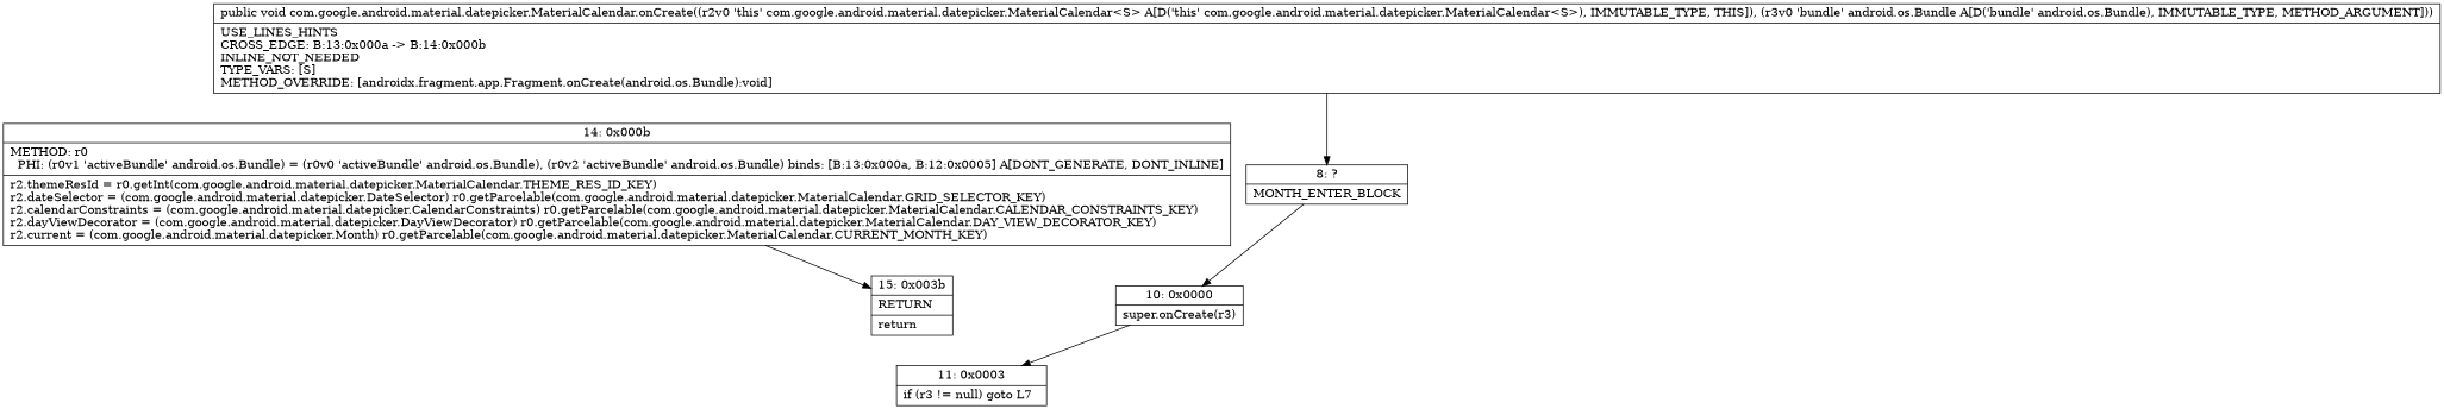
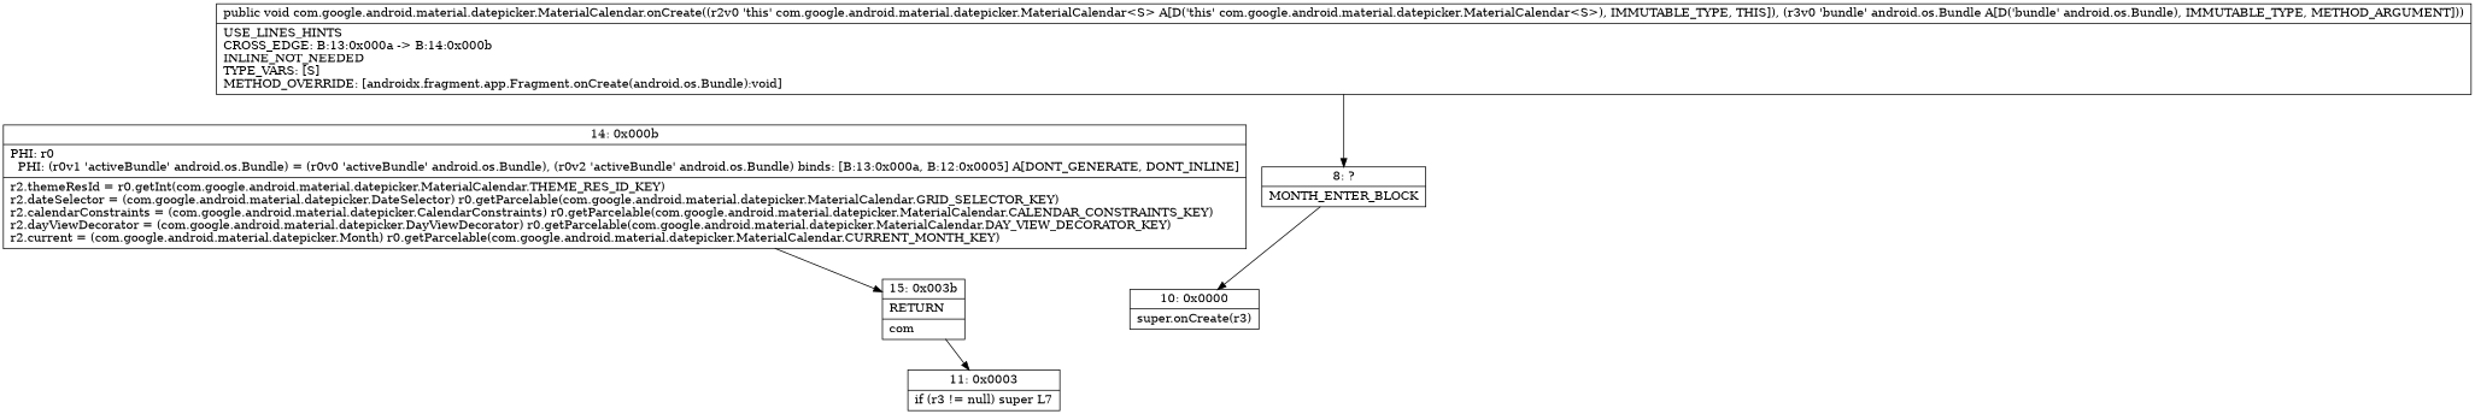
  digraph {
    node [shape=record]
    n1 [label="{8\:\ ?|MONTH_ENTER_BLOCK\l}"]
    n2 [label="{10\:\ 0x0000|super.onCreate(r3)\l}"]
-   n3 [label="{11\:\ 0x0003|if (r3 != null) goto L7\l}"]
-   n4 [label="{14\:\ 0x000b|METHOD: r0 \l  PHI: (r0v1 'activeBundle' android.os.Bundle) = (r0v0 'activeBundle' android.os.Bundle), (r0v2 'activeBundle' android.os.Bundle) binds: [B:13:0x000a, B:12:0x0005] A[DONT_GENERATE, DONT_INLINE]\l|r2.themeResId = r0.getInt(com.google.android.material.datepicker.MaterialCalendar.THEME_RES_ID_KEY)\lr2.dateSelector = (com.google.android.material.datepicker.DateSelector) r0.getParcelable(com.google.android.material.datepicker.MaterialCalendar.GRID_SELECTOR_KEY)\lr2.calendarConstraints = (com.google.android.material.datepicker.CalendarConstraints) r0.getParcelable(com.google.android.material.datepicker.MaterialCalendar.CALENDAR_CONSTRAINTS_KEY)\lr2.dayViewDecorator = (com.google.android.material.datepicker.DayViewDecorator) r0.getParcelable(com.google.android.material.datepicker.MaterialCalendar.DAY_VIEW_DECORATOR_KEY)\lr2.current = (com.google.android.material.datepicker.Month) r0.getParcelable(com.google.android.material.datepicker.MaterialCalendar.CURRENT_MONTH_KEY)\l}"]
-   n5 [label="{15\:\ 0x003b|RETURN\l|return\l}"]
+   n3 [label="{11\:\ 0x0003|if (r3 != null) super L7\l}"]
+   n4 [label="{14\:\ 0x000b|PHI: r0 \l  PHI: (r0v1 'activeBundle' android.os.Bundle) = (r0v0 'activeBundle' android.os.Bundle), (r0v2 'activeBundle' android.os.Bundle) binds: [B:13:0x000a, B:12:0x0005] A[DONT_GENERATE, DONT_INLINE]\l|r2.themeResId = r0.getInt(com.google.android.material.datepicker.MaterialCalendar.THEME_RES_ID_KEY)\lr2.dateSelector = (com.google.android.material.datepicker.DateSelector) r0.getParcelable(com.google.android.material.datepicker.MaterialCalendar.GRID_SELECTOR_KEY)\lr2.calendarConstraints = (com.google.android.material.datepicker.CalendarConstraints) r0.getParcelable(com.google.android.material.datepicker.MaterialCalendar.CALENDAR_CONSTRAINTS_KEY)\lr2.dayViewDecorator = (com.google.android.material.datepicker.DayViewDecorator) r0.getParcelable(com.google.android.material.datepicker.MaterialCalendar.DAY_VIEW_DECORATOR_KEY)\lr2.current = (com.google.android.material.datepicker.Month) r0.getParcelable(com.google.android.material.datepicker.MaterialCalendar.CURRENT_MONTH_KEY)\l}"]
+   n5 [label="{15\:\ 0x003b|RETURN\l|com\l}"]
    n6 [label="{public void com.google.android.material.datepicker.MaterialCalendar.onCreate((r2v0 'this' com.google.android.material.datepicker.MaterialCalendar\<S\> A[D('this' com.google.android.material.datepicker.MaterialCalendar\<S\>), IMMUTABLE_TYPE, THIS]), (r3v0 'bundle' android.os.Bundle A[D('bundle' android.os.Bundle), IMMUTABLE_TYPE, METHOD_ARGUMENT]))  | USE_LINES_HINTS\lCROSS_EDGE: B:13:0x000a \-\> B:14:0x000b\lINLINE_NOT_NEEDED\lTYPE_VARS: [S]\lMETHOD_OVERRIDE: [androidx.fragment.app.Fragment.onCreate(android.os.Bundle):void]\l}"]
    n1 -> n2
-   n2 -> n3
+   n5 -> n3
    n4 -> n5
    n6 -> n1
  }
